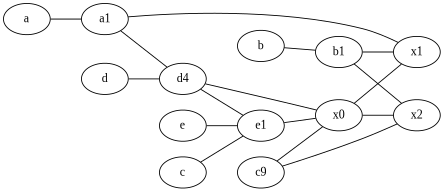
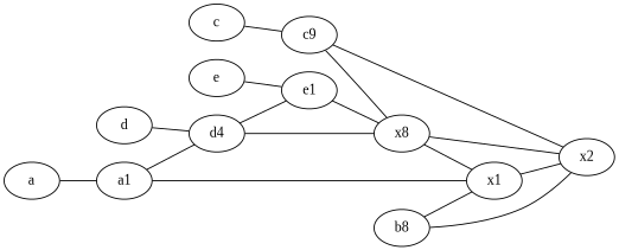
  graph {
    fontname="Liberation Serif"
    rankdir=LR
    node [fontname="Liberation Serif" labelfontsize=50]
    edge [fontname="Liberation Serif"]
    n1 [label=d4]
    e1
-   x0
+   x0 [label=x8]
    x1
    x2
    d
    a1
-   b1
-   b
+   b1 [label=b8]
    n10 [label=c9]
    c
    a
    e
    n1 -- e1
    n1 -- x0
    e1 -- x0
    x0 -- x1
    x0 -- x2
+   x1 -- x2
    d -- n1
    a1 -- n1
    a1 -- x1
    b1 -- x1
    b1 -- x2
-   b -- b1
    n10 -- x0
    n10 -- x2
-   c -- e1
+   c -- n10
    a -- a1
    e -- e1
  }
